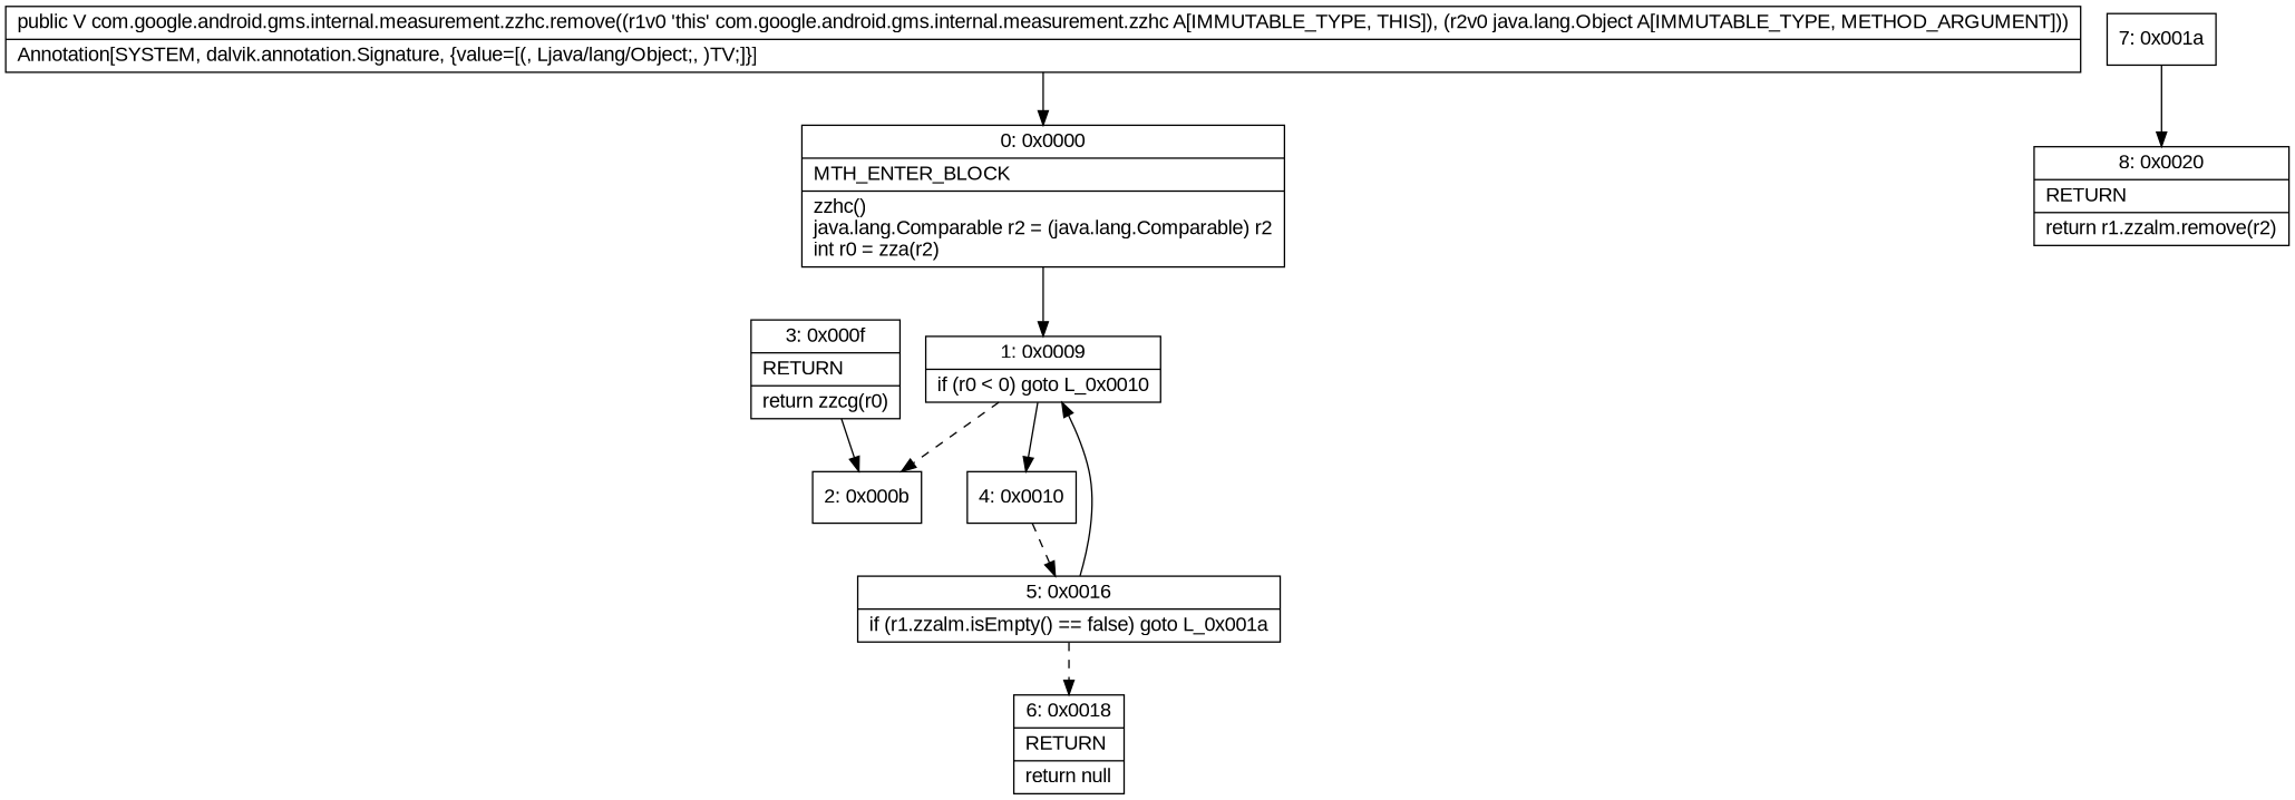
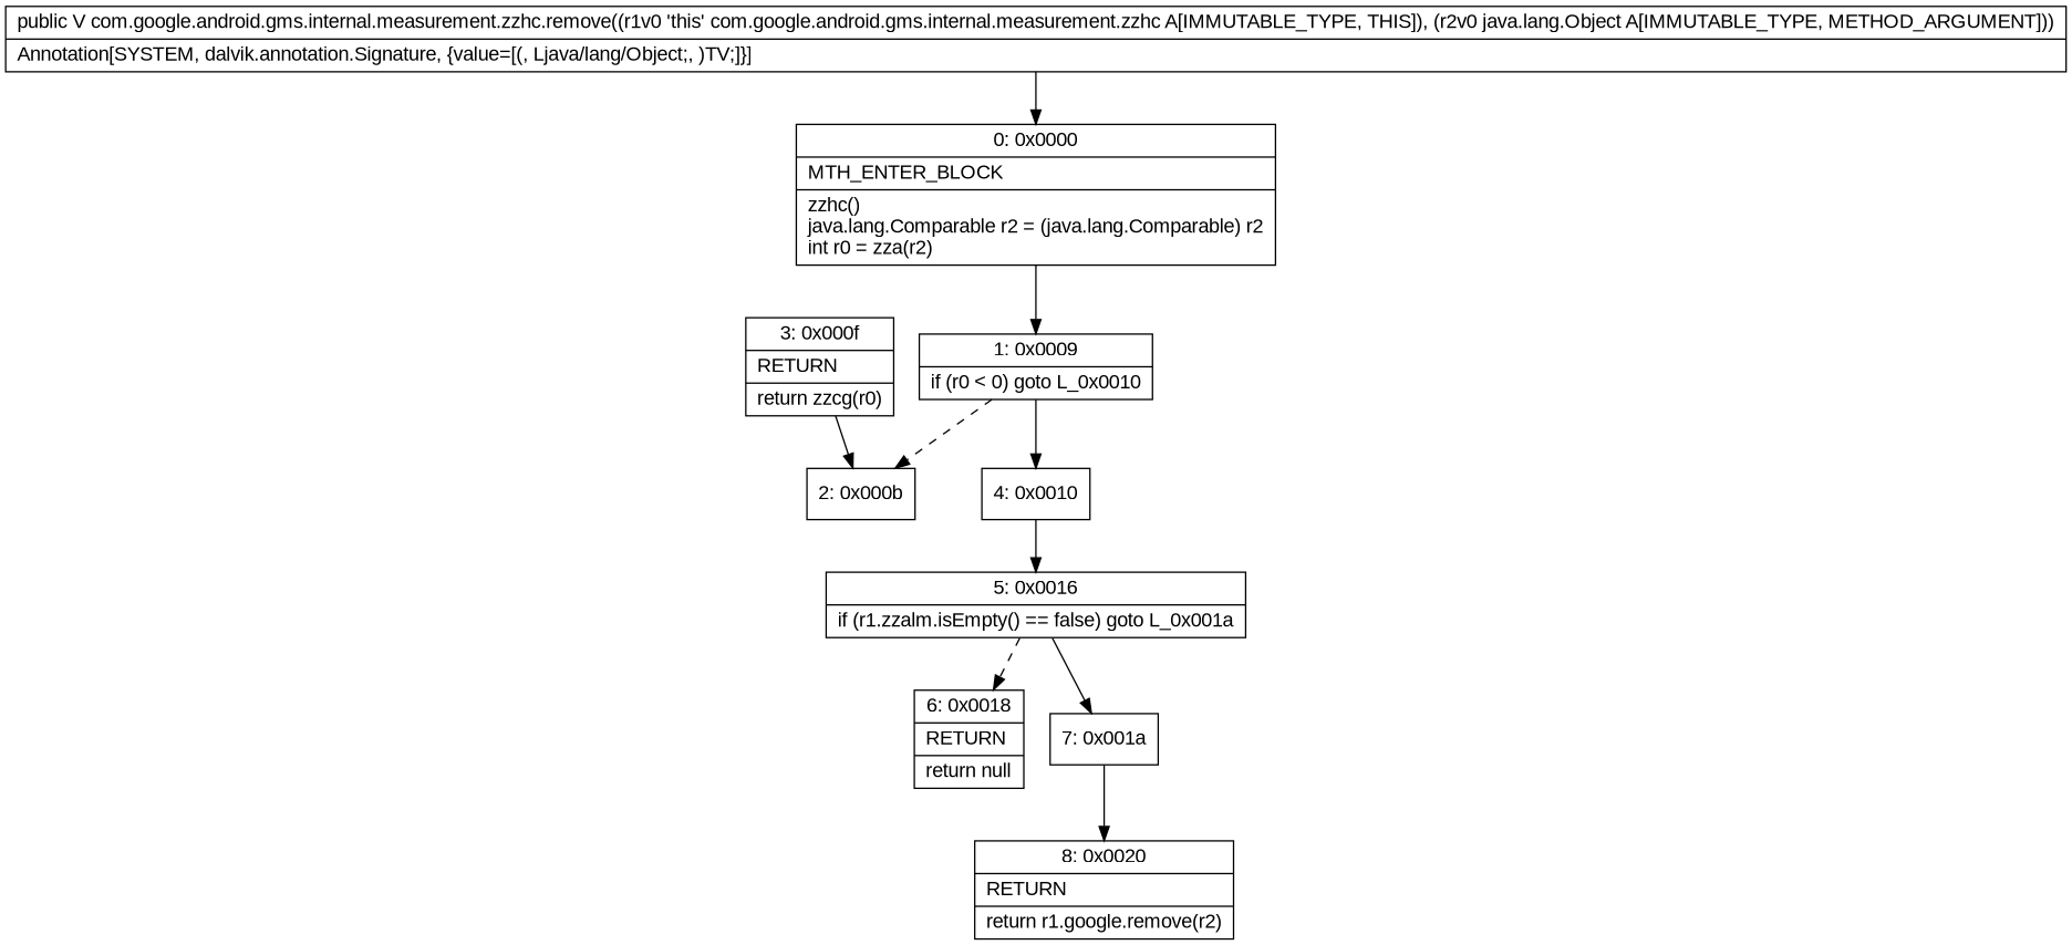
  digraph {
    fontname="Liberation Sans"
    node [fontname="Liberation Sans" shape=record]
    edge [fontname="Liberation Sans"]
    n1 [label="{0\:\ 0x0000|MTH_ENTER_BLOCK\l|zzhc()\ljava.lang.Comparable r2 = (java.lang.Comparable) r2\lint r0 = zza(r2)\l}"]
    n2 [label="{1\:\ 0x0009|if (r0 \< 0) goto L_0x0010\l}"]
    n3 [label="{2\:\ 0x000b}"]
    n4 [label="{4\:\ 0x0010}"]
    n5 [label="{5\:\ 0x0016|if (r1.zzalm.isEmpty() == false) goto L_0x001a\l}"]
    n6 [label="{3\:\ 0x000f|RETURN\l|return zzcg(r0)\l}"]
    n7 [label="{6\:\ 0x0018|RETURN\l|return null\l}"]
    n8 [label="{7\:\ 0x001a}"]
-   n9 [label="{8\:\ 0x0020|RETURN\l|return r1.zzalm.remove(r2)\l}"]
+   n9 [label="{8\:\ 0x0020|RETURN\l|return r1.google.remove(r2)\l}"]
    n10 [label="{public V com.google.android.gms.internal.measurement.zzhc.remove((r1v0 'this' com.google.android.gms.internal.measurement.zzhc A[IMMUTABLE_TYPE, THIS]), (r2v0 java.lang.Object A[IMMUTABLE_TYPE, METHOD_ARGUMENT]))  | Annotation[SYSTEM, dalvik.annotation.Signature, \{value=[(, Ljava\/lang\/Object;, )TV;]\}]\l}"]
    n1 -> n2
    n2 -> n3 [style=dashed]
    n2 -> n4
-   n4 -> n5 [style=dashed]
+   n4 -> n5
    n5 -> n7 [style=dashed]
-   n5 -> n2
+   n5 -> n8
    n6 -> n3
    n8 -> n9
    n10 -> n1
  }
